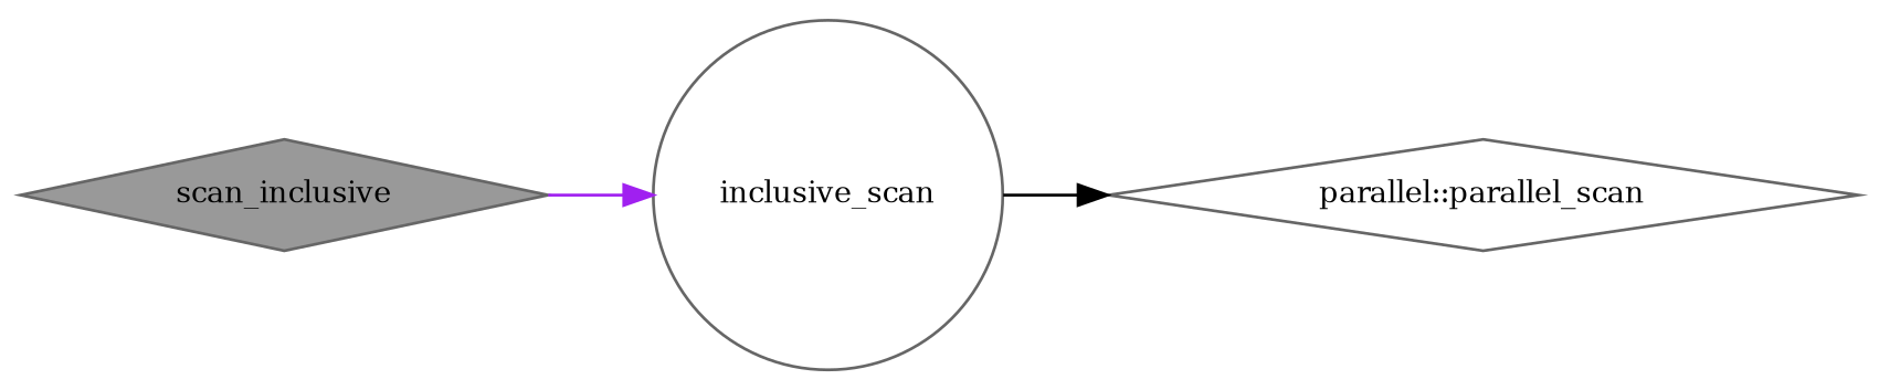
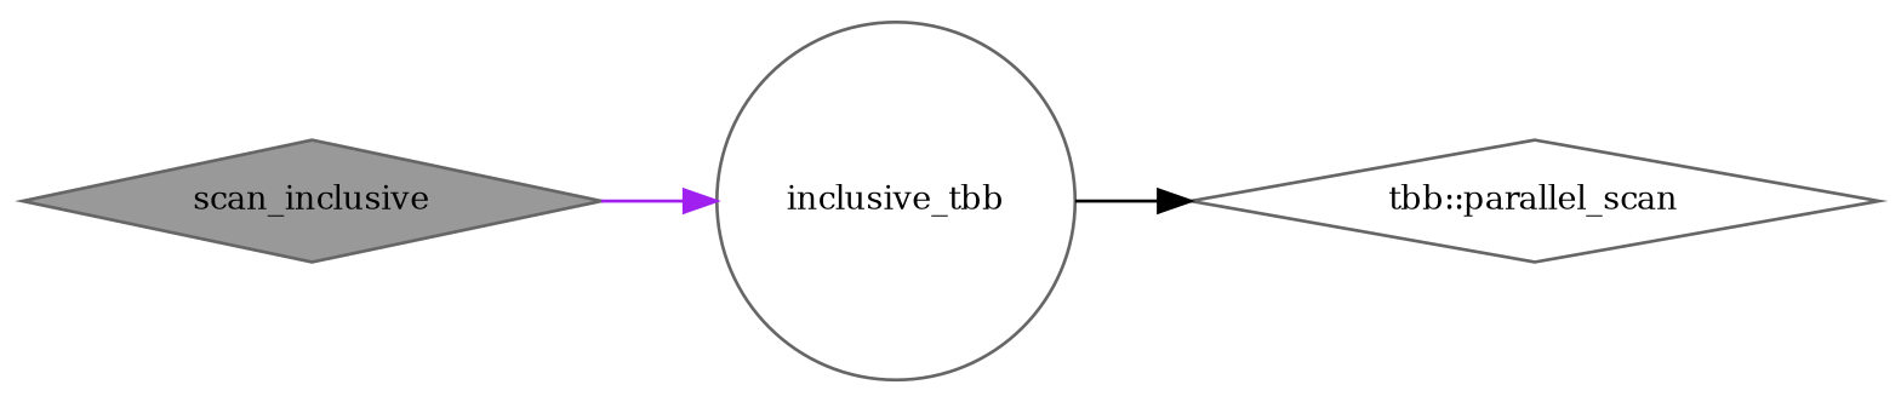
  digraph {
    fontname="DejaVu Serif"
    rankdir=LR
    node [color=grey40 fillcolor=white fontname="DejaVu Serif" fontsize=10 shape=diamond style=filled]
    edge [fontname="DejaVu Serif" fontsize=10 labelfontname=Helvetica labelfontsize=10 style=solid]
    n1 [color=gray40 fillcolor=grey60 fontcolor=black height=0.2 label=scan_inclusive width=0.4]
-   n2 [height=0.2 label=inclusive_scan shape=circle width=0.4]
-   n3 [height=0.2 label="parallel::parallel_scan" width=0.4]
+   n2 [height=0.2 label=inclusive_tbb shape=circle width=0.4]
+   n3 [height=0.2 label="tbb::parallel_scan" width=0.4]
    n1 -> n2 [color=purple]
    n2 -> n3 [color=black]
  }
